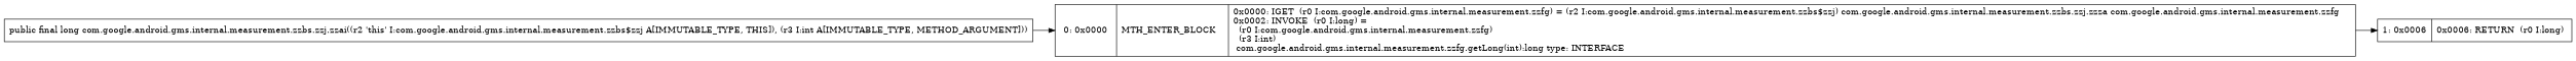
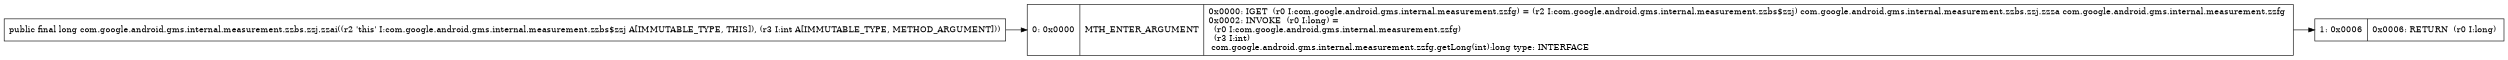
  digraph {
    rankdir=LR
    fontname="DejaVu Serif"
    node [shape=record fontname="DejaVu Serif"]
    edge [fontname="DejaVu Serif"]
-   n1 [label="{0\:\ 0x0000|MTH_ENTER_BLOCK\l|0x0000: IGET  (r0 I:com.google.android.gms.internal.measurement.zzfg) = (r2 I:com.google.android.gms.internal.measurement.zzbs$zzj) com.google.android.gms.internal.measurement.zzbs.zzj.zzza com.google.android.gms.internal.measurement.zzfg \l0x0002: INVOKE  (r0 I:long) = \l  (r0 I:com.google.android.gms.internal.measurement.zzfg)\l  (r3 I:int)\l com.google.android.gms.internal.measurement.zzfg.getLong(int):long type: INTERFACE \l}"]
+   n1 [label="{0\:\ 0x0000|MTH_ENTER_ARGUMENT\l|0x0000: IGET  (r0 I:com.google.android.gms.internal.measurement.zzfg) = (r2 I:com.google.android.gms.internal.measurement.zzbs$zzj) com.google.android.gms.internal.measurement.zzbs.zzj.zzza com.google.android.gms.internal.measurement.zzfg \l0x0002: INVOKE  (r0 I:long) = \l  (r0 I:com.google.android.gms.internal.measurement.zzfg)\l  (r3 I:int)\l com.google.android.gms.internal.measurement.zzfg.getLong(int):long type: INTERFACE \l}"]
    n2 [label="{1\:\ 0x0006|0x0006: RETURN  (r0 I:long) \l}"]
    n3 [label="{public final long com.google.android.gms.internal.measurement.zzbs.zzj.zzai((r2 'this' I:com.google.android.gms.internal.measurement.zzbs$zzj A[IMMUTABLE_TYPE, THIS]), (r3 I:int A[IMMUTABLE_TYPE, METHOD_ARGUMENT])) }"]
    n1 -> n2
    n3 -> n1
  }
